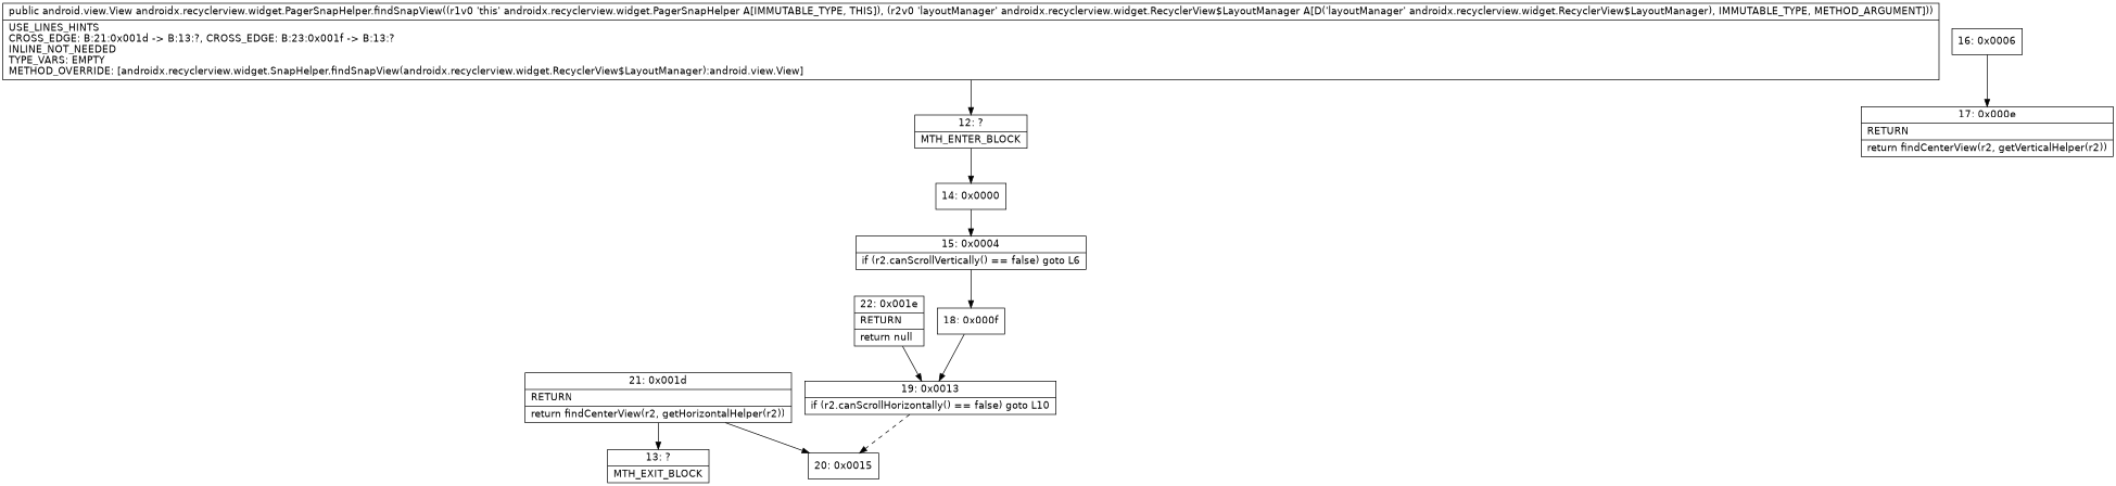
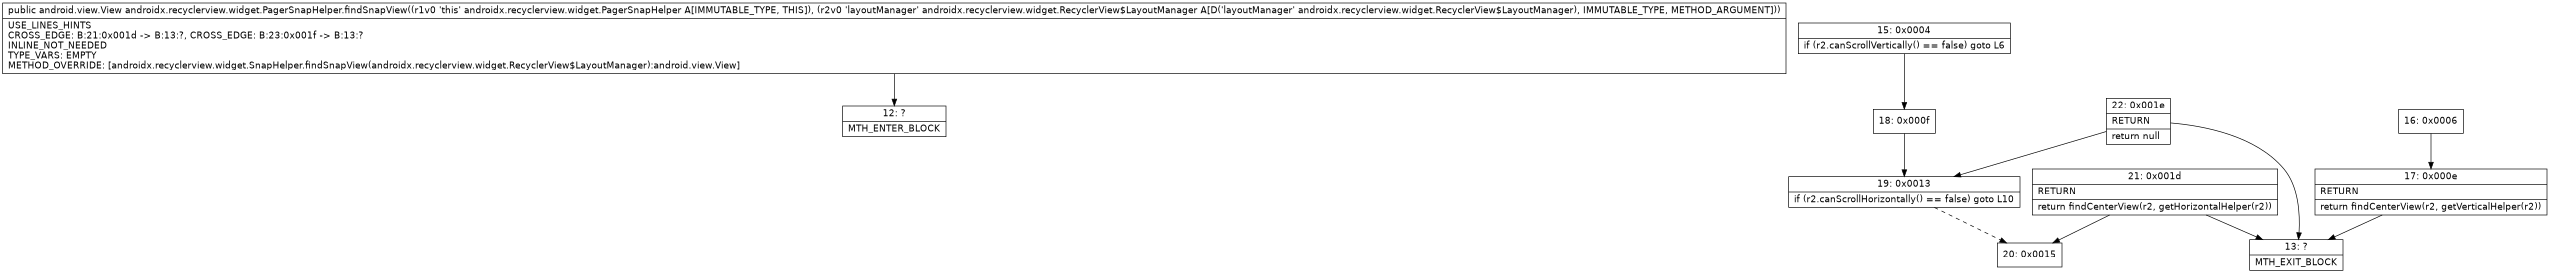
  digraph {
    fontname="DejaVu Sans"
    node [fontname="DejaVu Sans" shape=record]
    edge [fontname="DejaVu Sans"]
    n1 [label="{12\:\ ?|MTH_ENTER_BLOCK\l}"]
-   n2 [label="{14\:\ 0x0000}"]
    n3 [label="{15\:\ 0x0004|if (r2.canScrollVertically() == false) goto L6\l}"]
    n4 [label="{18\:\ 0x000f}"]
    n5 [label="{16\:\ 0x0006}"]
    n6 [label="{17\:\ 0x000e|RETURN\l|return findCenterView(r2, getVerticalHelper(r2))\l}"]
    n7 [label="{19\:\ 0x0013|if (r2.canScrollHorizontally() == false) goto L10\l}"]
    n8 [label="{13\:\ ?|MTH_EXIT_BLOCK\l}"]
    n9 [label="{20\:\ 0x0015}"]
    n10 [label="{22\:\ 0x001e|RETURN\l|return null\l}"]
    n11 [label="{21\:\ 0x001d|RETURN\l|return findCenterView(r2, getHorizontalHelper(r2))\l}"]
    n12 [label="{public android.view.View androidx.recyclerview.widget.PagerSnapHelper.findSnapView((r1v0 'this' androidx.recyclerview.widget.PagerSnapHelper A[IMMUTABLE_TYPE, THIS]), (r2v0 'layoutManager' androidx.recyclerview.widget.RecyclerView$LayoutManager A[D('layoutManager' androidx.recyclerview.widget.RecyclerView$LayoutManager), IMMUTABLE_TYPE, METHOD_ARGUMENT]))  | USE_LINES_HINTS\lCROSS_EDGE: B:21:0x001d \-\> B:13:?, CROSS_EDGE: B:23:0x001f \-\> B:13:?\lINLINE_NOT_NEEDED\lTYPE_VARS: EMPTY\lMETHOD_OVERRIDE: [androidx.recyclerview.widget.SnapHelper.findSnapView(androidx.recyclerview.widget.RecyclerView$LayoutManager):android.view.View]\l}"]
-   n1 -> n2
-   n2 -> n3
    n3 -> n4
    n4 -> n7
    n5 -> n6
+   n6 -> n8
    n7 -> n9 [style=dashed]
    n10 -> n7
+   n10 -> n8
    n11 -> n8
    n11 -> n9
    n12 -> n1
  }
